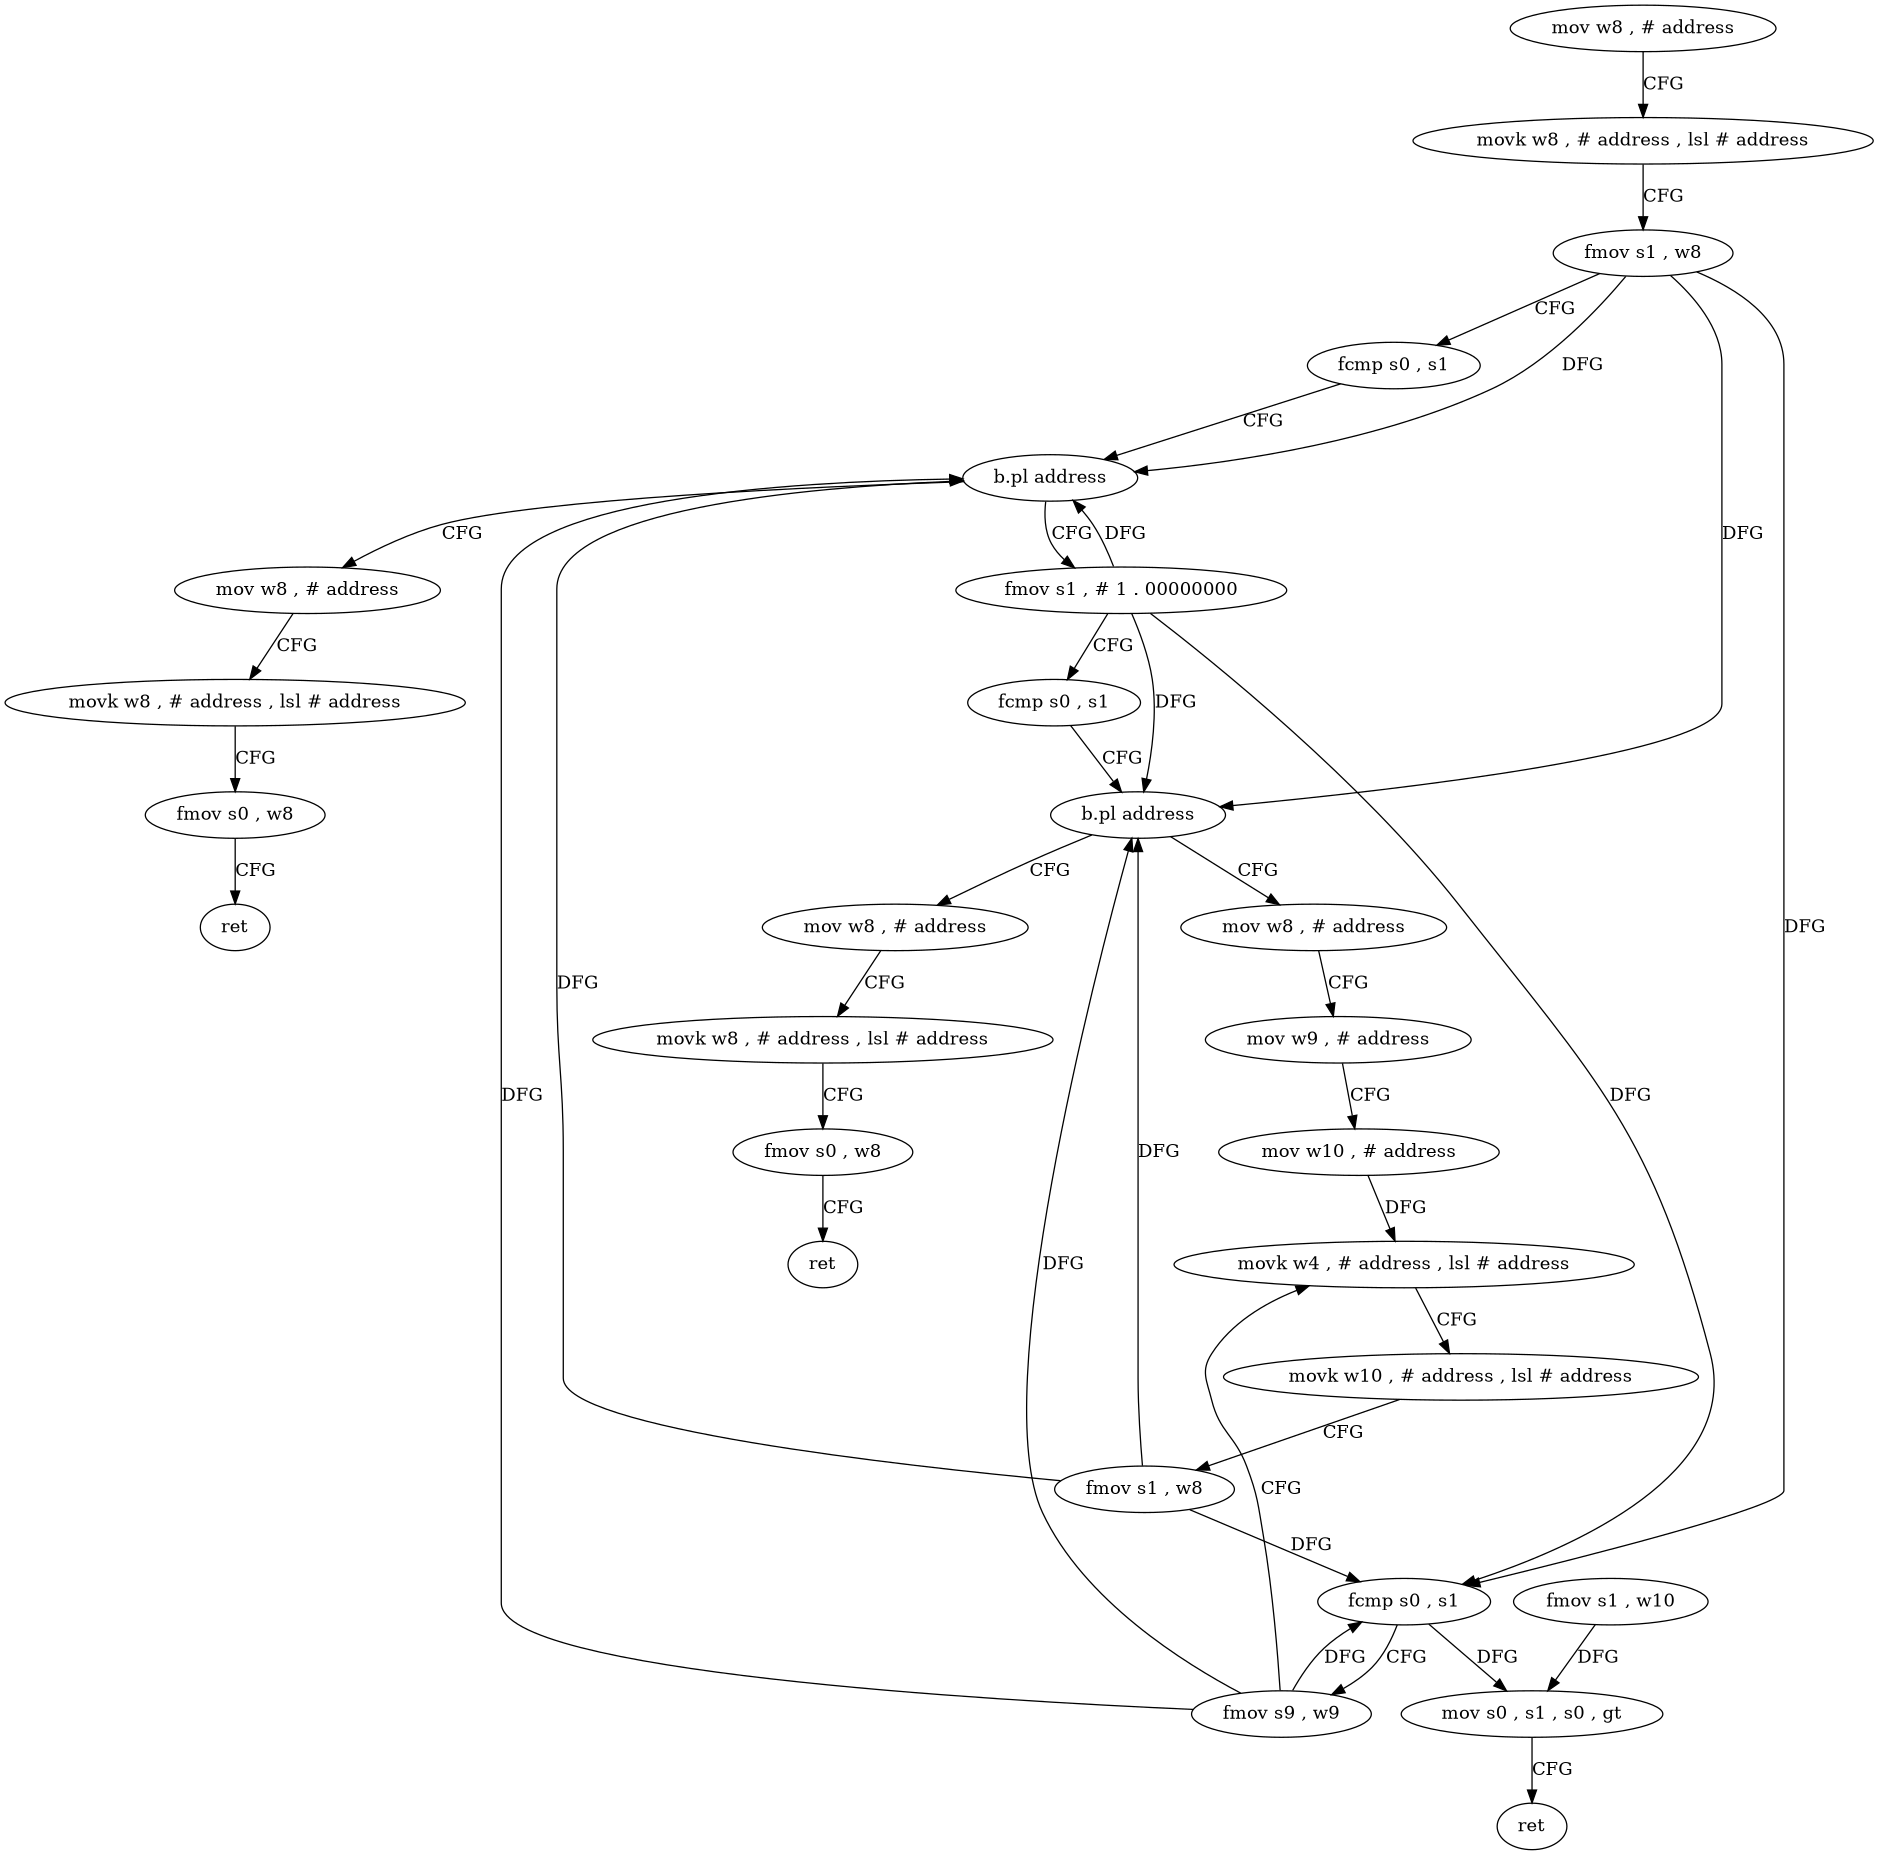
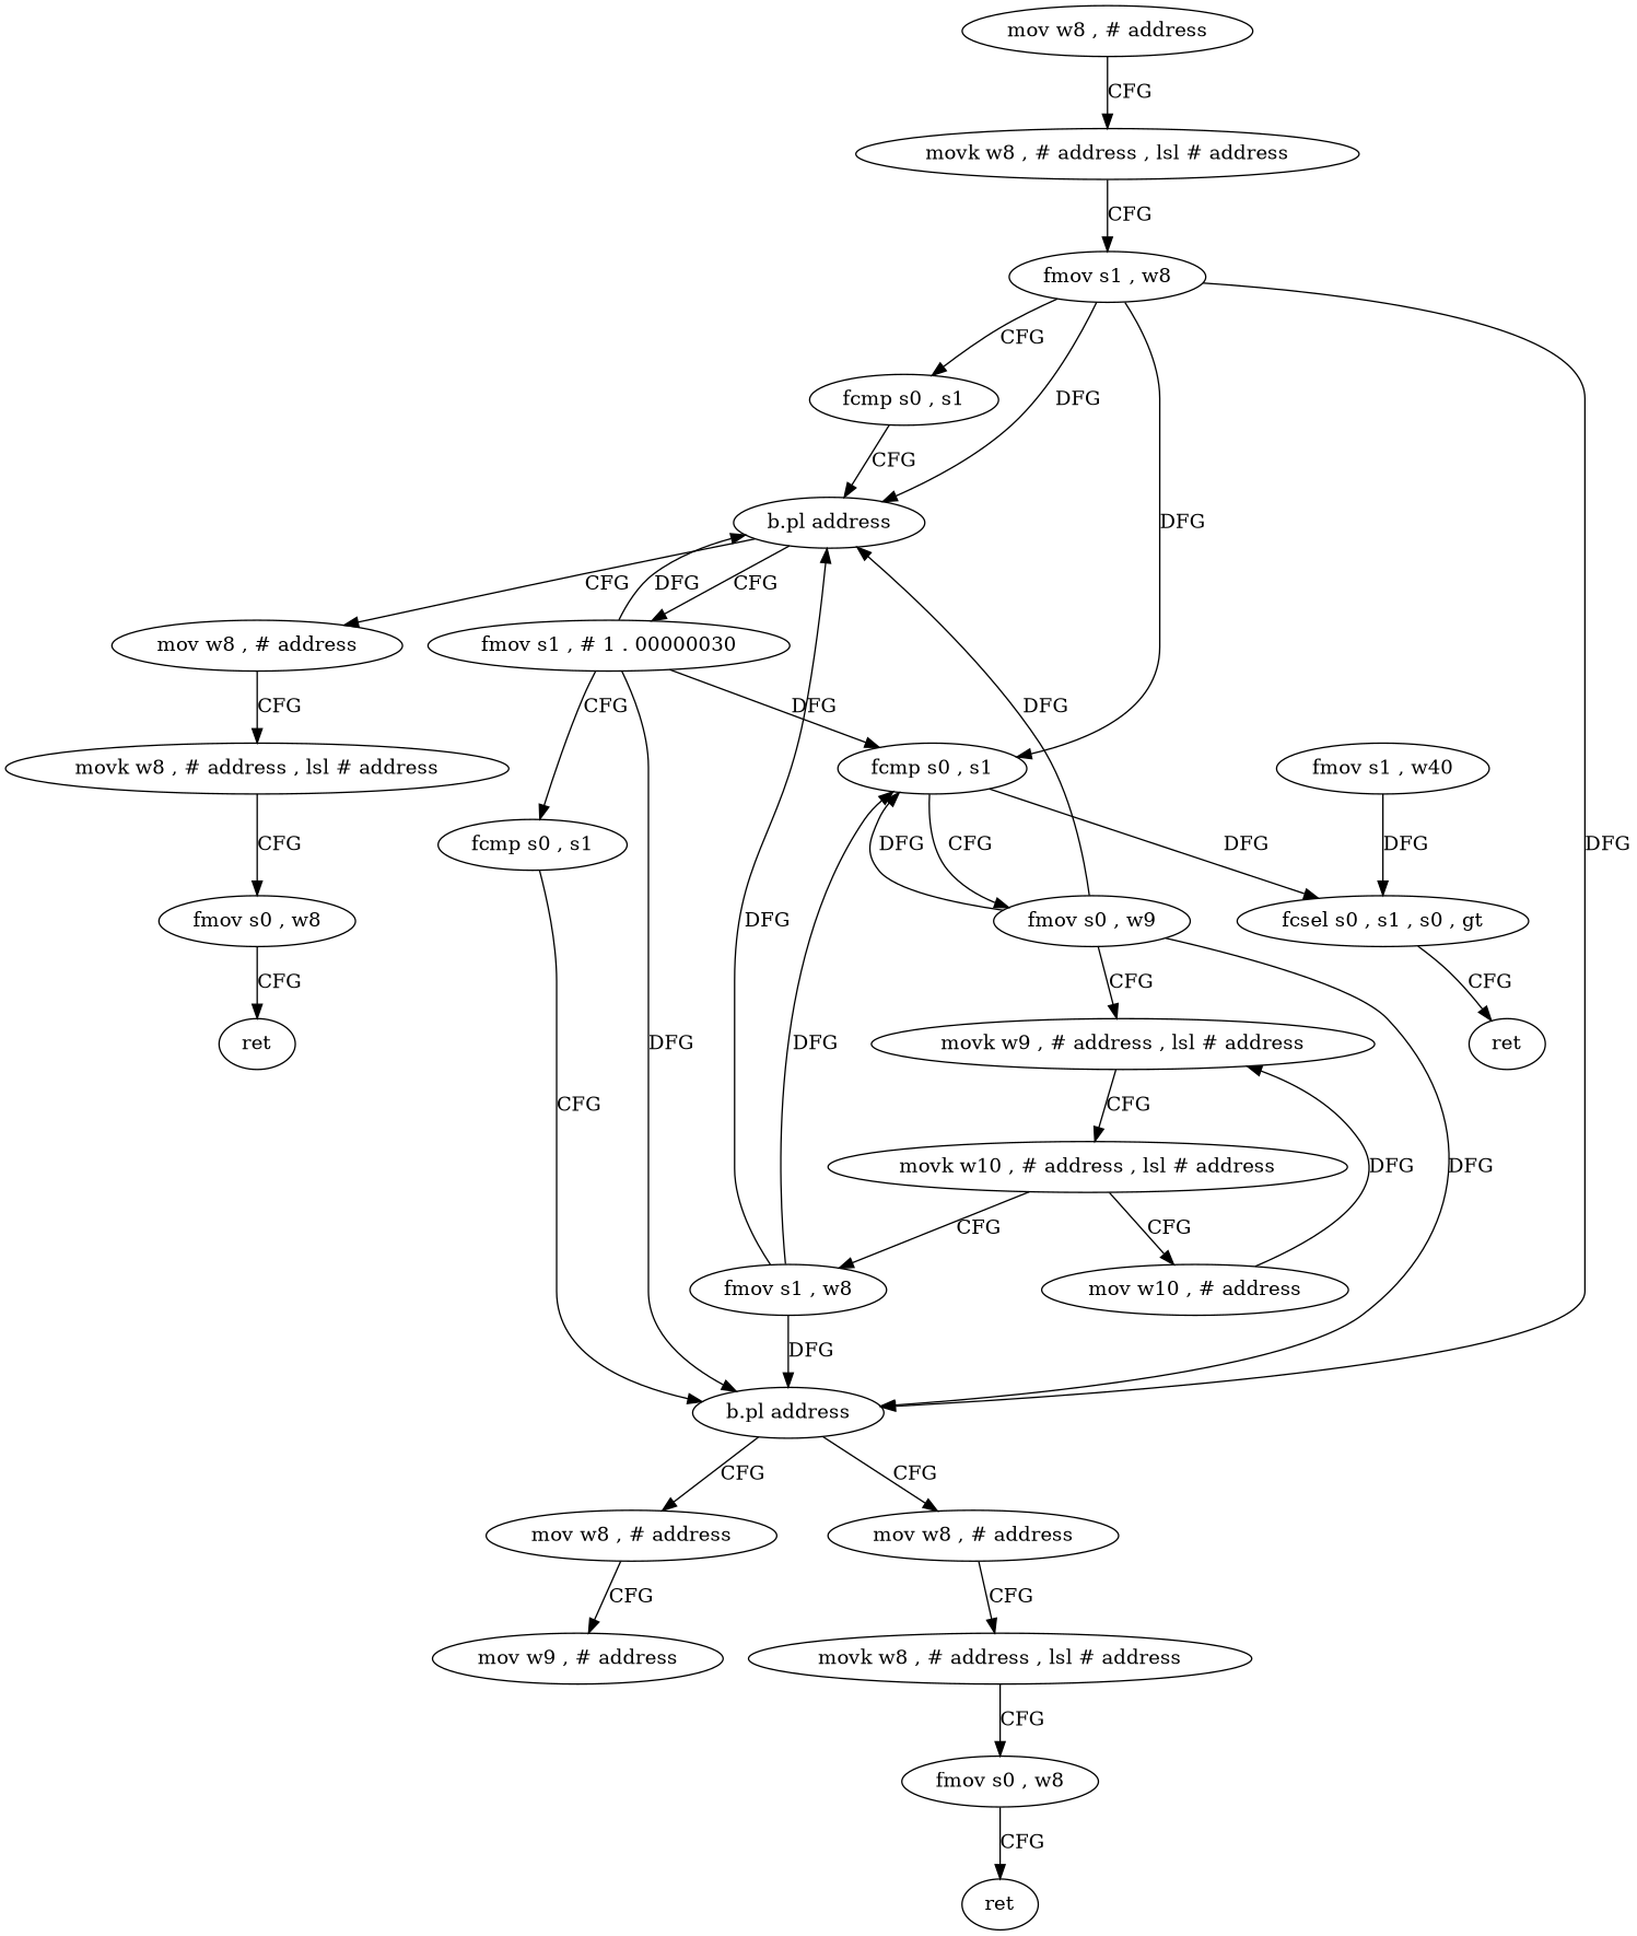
  digraph {
    n1 [label="mov w8 , # address"]
    n2 [label="movk w8 , # address , lsl # address"]
    n3 [label="fmov s1 , w8"]
    n4 [label="fcmp s0 , s1"]
    n5 [label="b.pl address"]
    n6 [label="b.pl address"]
    n7 [label="fcmp s0 , s1"]
-   n8 [label="fmov s1 , # 1 . 00000000"]
+   n8 [label="fmov s1 , # 1 . 00000030"]
    n9 [label="mov w8 , # address"]
    n10 [label="mov w8 , # address"]
    n11 [label="mov w8 , # address"]
-   n12 [label="fmov s9 , w9"]
-   n13 [label="mov s0 , s1 , s0 , gt"]
+   n12 [label="fmov s0 , w9"]
+   n13 [label="fcsel s0 , s1 , s0 , gt"]
    n14 [label="fcmp s0 , s1"]
    n15 [label="movk w8 , # address , lsl # address"]
    n16 [label="fmov s0 , w8"]
    n17 [label="mov w9 , # address"]
    n18 [label="movk w8 , # address , lsl # address"]
    n19 [label="mov w10 , # address"]
    n20 [label="fmov s0 , w8"]
    n21 [label=ret]
-   n22 [label="movk w4 , # address , lsl # address"]
+   n22 [label="movk w9 , # address , lsl # address"]
    n23 [label="movk w10 , # address , lsl # address"]
    n24 [label="fmov s1 , w8"]
    n25 [label=ret]
-   n26 [label="fmov s1 , w10"]
+   n26 [label="fmov s1 , w40"]
    n27 [label=ret]
    n1 -> n2 [label=CFG]
    n2 -> n3 [label=CFG]
    n3 -> n4 [label=CFG]
    n3 -> n5 [label=DFG]
    n3 -> n6 [label=DFG]
    n3 -> n7 [label=DFG]
    n4 -> n5 [label=CFG]
    n5 -> n8 [label=CFG]
    n5 -> n9 [label=CFG]
    n6 -> n10 [label=CFG]
    n6 -> n11 [label=CFG]
    n7 -> n12 [label=CFG]
    n7 -> n13 [label=DFG]
    n8 -> n5 [label=DFG]
    n8 -> n6 [label=DFG]
    n8 -> n7 [label=DFG]
    n8 -> n14 [label=CFG]
    n9 -> n15 [label=CFG]
    n10 -> n17 [label=CFG]
    n11 -> n18 [label=CFG]
    n12 -> n5 [label=DFG]
    n12 -> n6 [label=DFG]
    n12 -> n7 [label=DFG]
    n12 -> n22 [label=CFG]
    n13 -> n25 [label=CFG]
    n14 -> n6 [label=CFG]
    n15 -> n16 [label=CFG]
    n16 -> n21 [label=CFG]
-   n17 -> n19 [label=CFG]
+   n23 -> n19 [label=CFG]
    n18 -> n20 [label=CFG]
    n19 -> n22 [label=DFG]
    n20 -> n27 [label=CFG]
    n22 -> n23 [label=CFG]
    n23 -> n24 [label=CFG]
    n24 -> n5 [label=DFG]
    n24 -> n6 [label=DFG]
    n24 -> n7 [label=DFG]
    n26 -> n13 [label=DFG]
  }
